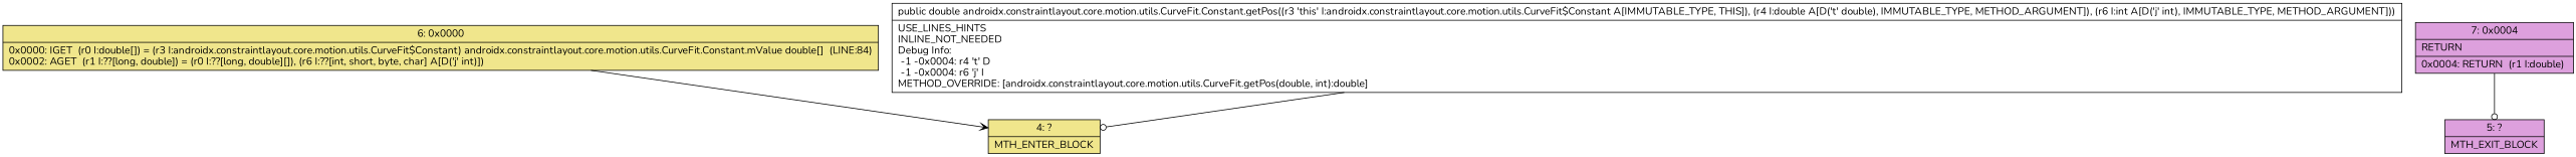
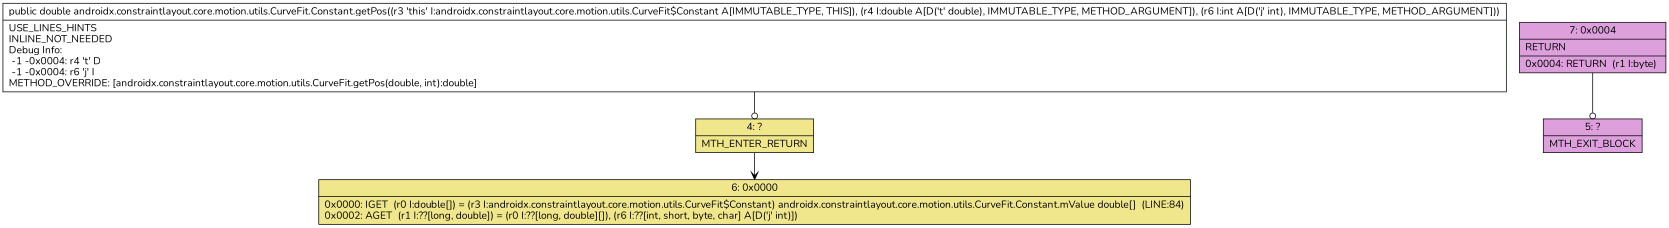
  digraph {
    fontname=Nunito
    node [fillcolor=khaki fontname=Nunito shape=record style=filled]
    edge [arrowhead=odot fontname=Nunito]
-   n1 [label="{4\:\ ?|MTH_ENTER_BLOCK\l}"]
+   n1 [label="{4\:\ ?|MTH_ENTER_RETURN\l}"]
    n2 [label="{6\:\ 0x0000|0x0000: IGET  (r0 I:double[]) = (r3 I:androidx.constraintlayout.core.motion.utils.CurveFit$Constant) androidx.constraintlayout.core.motion.utils.CurveFit.Constant.mValue double[]  (LINE:84)\l0x0002: AGET  (r1 I:??[long, double]) = (r0 I:??[long, double][]), (r6 I:??[int, short, byte, char] A[D('j' int)]) \l}"]
-   n3 [fillcolor=plum label="{7\:\ 0x0004|RETURN\l|0x0004: RETURN  (r1 I:double) \l}"]
+   n3 [fillcolor=plum label="{7\:\ 0x0004|RETURN\l|0x0004: RETURN  (r1 I:byte) \l}"]
    n4 [fillcolor=plum label="{5\:\ ?|MTH_EXIT_BLOCK\l}"]
    n5 [fillcolor=white label="{public double androidx.constraintlayout.core.motion.utils.CurveFit.Constant.getPos((r3 'this' I:androidx.constraintlayout.core.motion.utils.CurveFit$Constant A[IMMUTABLE_TYPE, THIS]), (r4 I:double A[D('t' double), IMMUTABLE_TYPE, METHOD_ARGUMENT]), (r6 I:int A[D('j' int), IMMUTABLE_TYPE, METHOD_ARGUMENT]))  | USE_LINES_HINTS\lINLINE_NOT_NEEDED\lDebug Info:\l  \-1 \-0x0004: r4 't' D\l  \-1 \-0x0004: r6 'j' I\lMETHOD_OVERRIDE: [androidx.constraintlayout.core.motion.utils.CurveFit.getPos(double, int):double]\l}"]
-   n2 -> n1 [arrowhead=vee]
+   n1 -> n2 [arrowhead=vee]
    n3 -> n4
    n5 -> n1
  }
